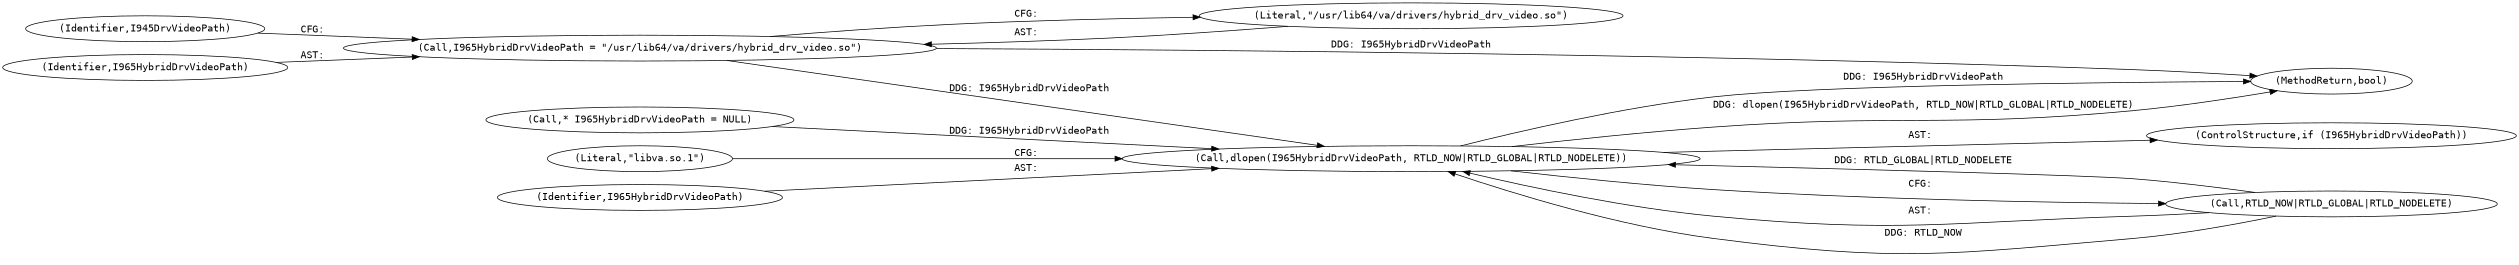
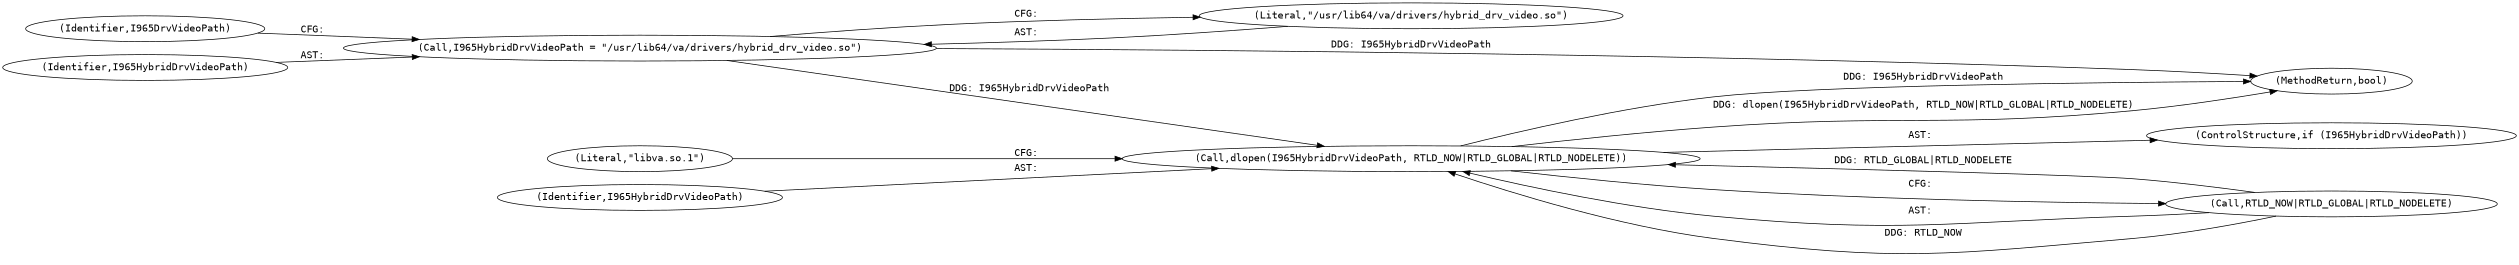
  digraph {
    fontname="DejaVu Sans Mono"
    rankdir=LR
    node [fontname="DejaVu Sans Mono"]
    edge [fontname="DejaVu Sans Mono"]
    n1 [label="(Call,I965HybridDrvVideoPath = \"/usr/lib64/va/drivers/hybrid_drv_video.so\")"]
    n2 [label="(Call,dlopen(I965HybridDrvVideoPath, RTLD_NOW|RTLD_GLOBAL|RTLD_NODELETE))"]
    n3 [label="(MethodReturn,bool)"]
    n4 [label="(Literal,\"/usr/lib64/va/drivers/hybrid_drv_video.so\")"]
    n5 [label="(ControlStructure,if (I965HybridDrvVideoPath))"]
    n6 [label="(Call,RTLD_NOW|RTLD_GLOBAL|RTLD_NODELETE)"]
-   n7 [label="(Identifier,I945DrvVideoPath)"]
-   n8 [label="(Call,* I965HybridDrvVideoPath = NULL)"]
+   n7 [label="(Identifier,I965DrvVideoPath)"]
    n9 [label="(Literal,\"libva.so.1\")"]
    n10 [label="(Identifier,I965HybridDrvVideoPath)"]
    n11 [label="(Identifier,I965HybridDrvVideoPath)"]
    n1 -> n2 [label="DDG: I965HybridDrvVideoPath"]
    n1 -> n3 [label="DDG: I965HybridDrvVideoPath"]
    n1 -> n4 [label="CFG: "]
    n2 -> n3 [label="DDG: I965HybridDrvVideoPath"]
    n2 -> n3 [label="DDG: dlopen(I965HybridDrvVideoPath, RTLD_NOW|RTLD_GLOBAL|RTLD_NODELETE)"]
    n2 -> n5 [label="AST: "]
    n2 -> n6 [label="CFG: "]
    n4 -> n1 [label="AST: "]
    n6 -> n2 [label="AST: "]
    n6 -> n2 [label="DDG: RTLD_NOW"]
    n6 -> n2 [label="DDG: RTLD_GLOBAL|RTLD_NODELETE"]
    n7 -> n1 [label="CFG: "]
-   n8 -> n2 [label="DDG: I965HybridDrvVideoPath"]
    n9 -> n2 [label="CFG: "]
    n10 -> n2 [label="AST: "]
    n11 -> n1 [label="AST: "]
  }
